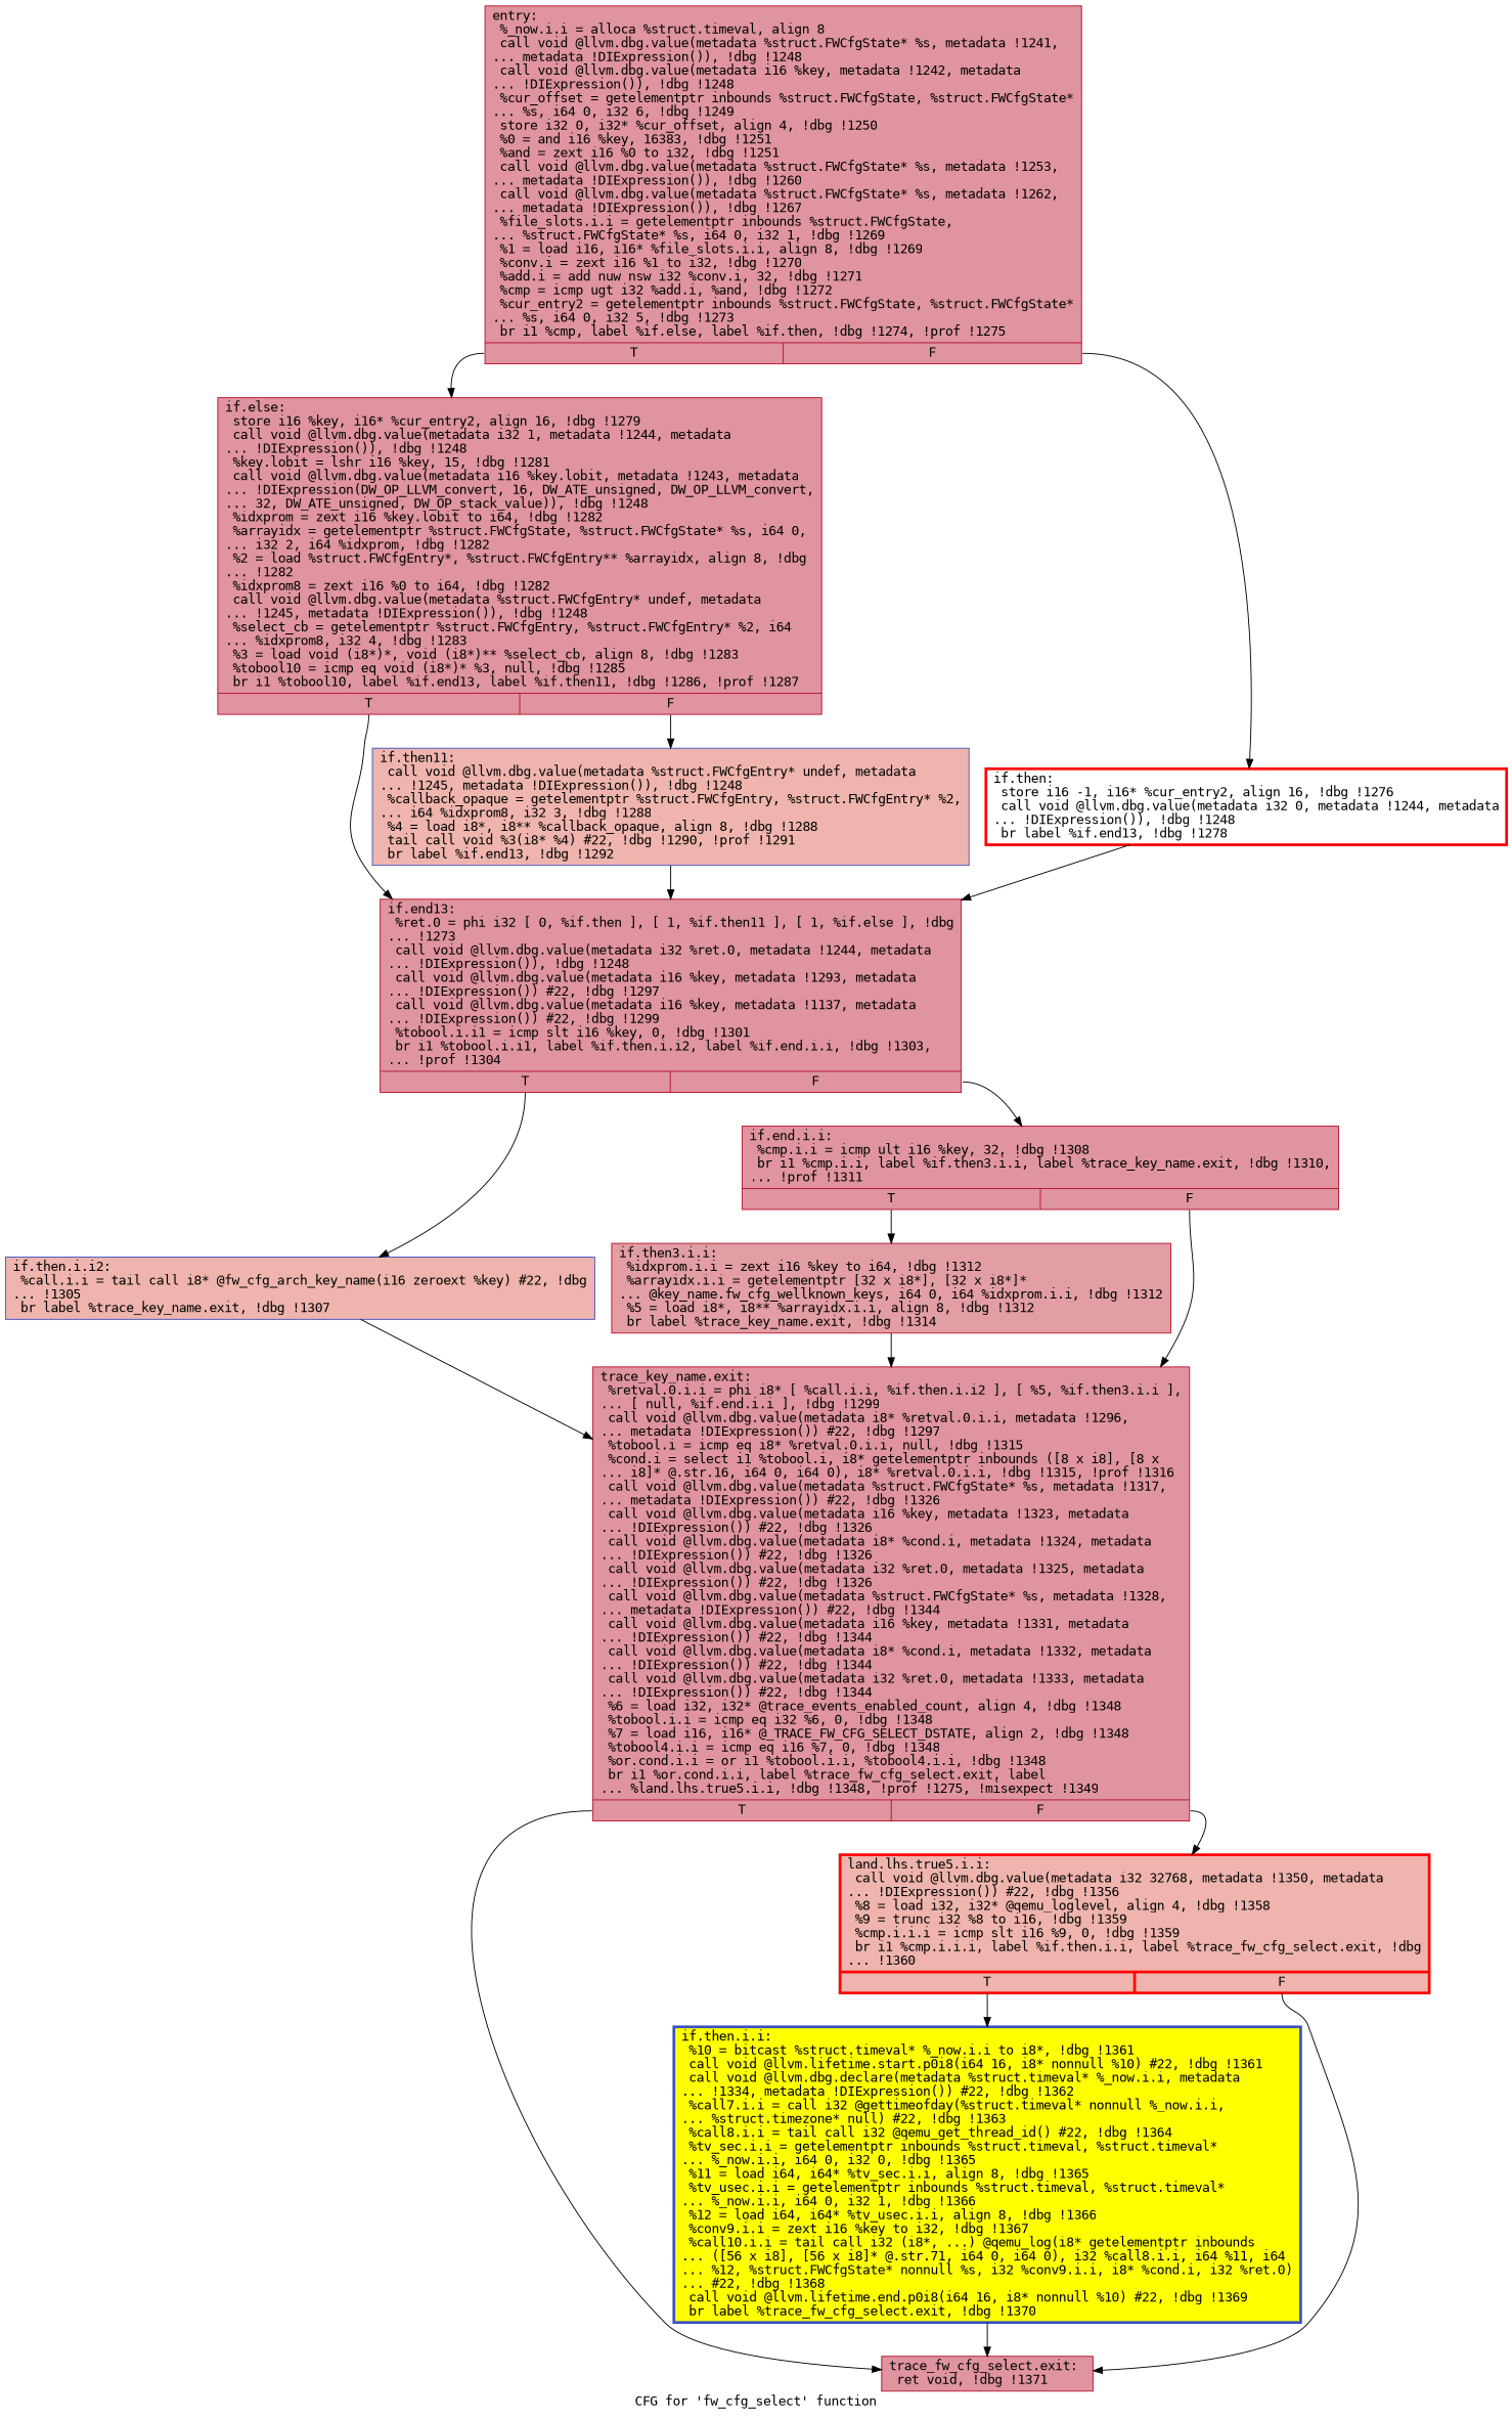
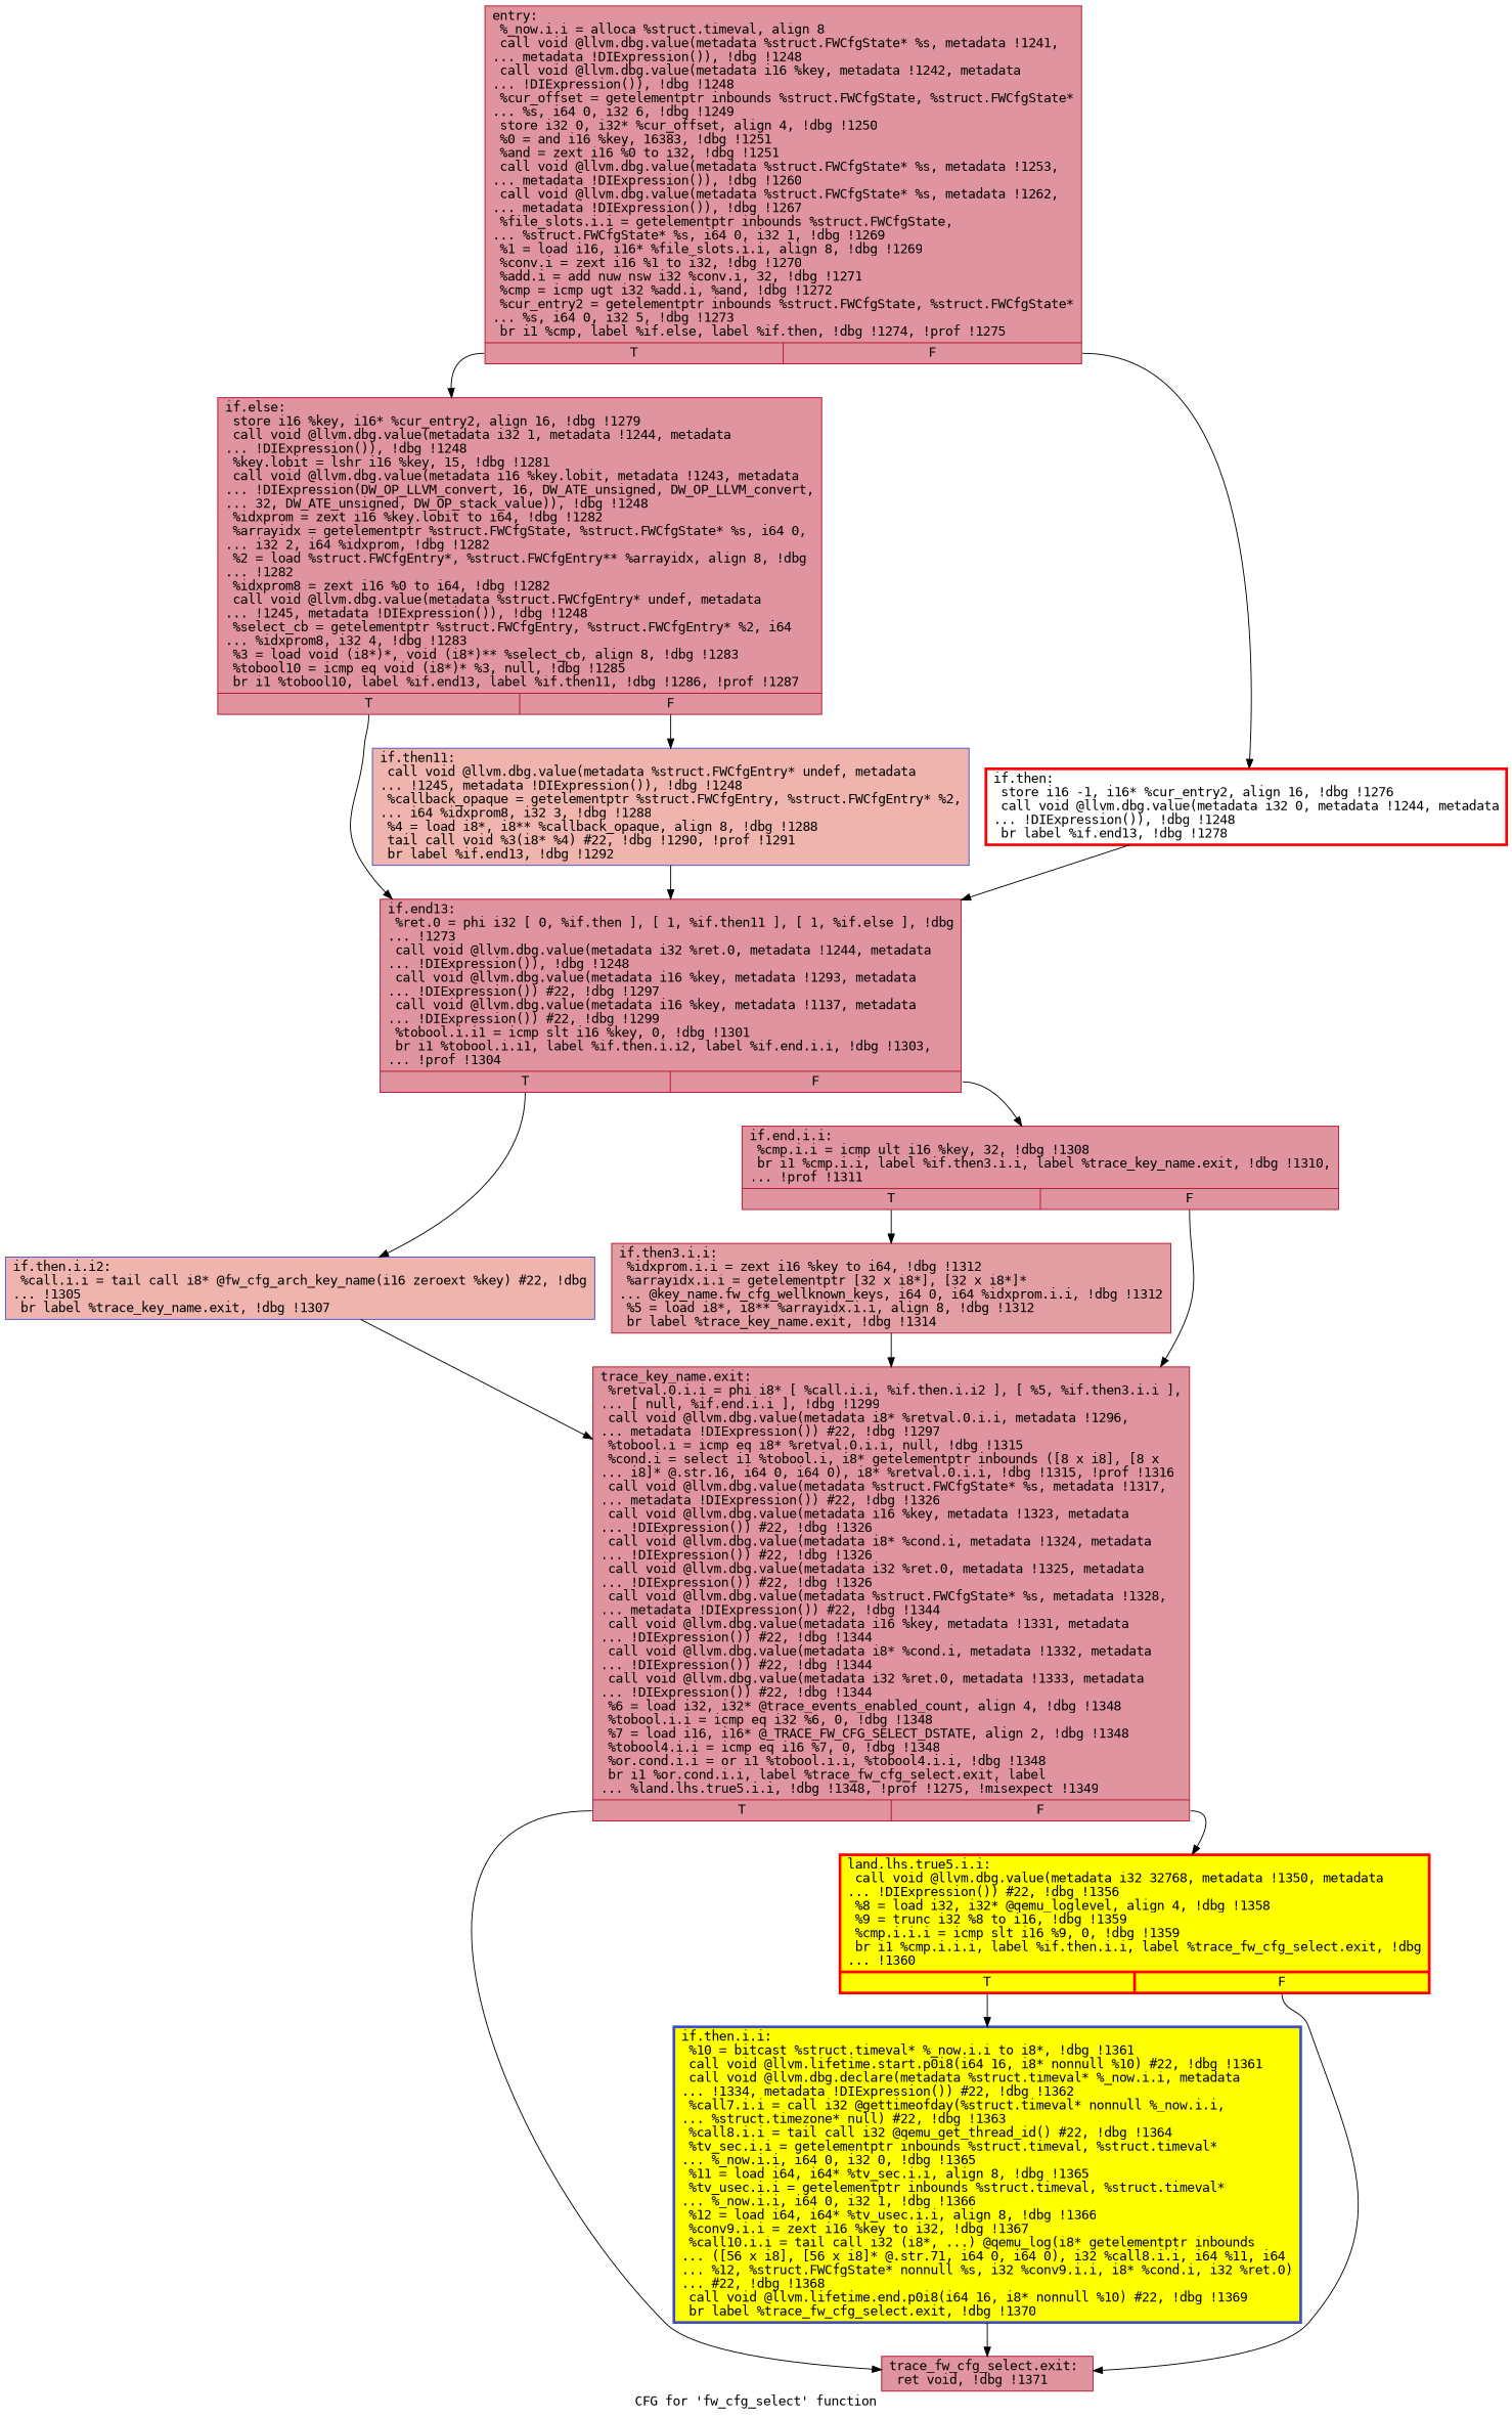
  digraph {
    fontname="DejaVu Sans Mono"
    label="CFG for 'fw_cfg_select' function"
    node [color="#b70d28ff" fillcolor="#b70d2870" fontname="DejaVu Sans Mono" shape=record style=filled]
    edge [fontname="DejaVu Sans Mono" tailport=s0]
    n1 [label="{entry:\l  %_now.i.i = alloca %struct.timeval, align 8\l  call void @llvm.dbg.value(metadata %struct.FWCfgState* %s, metadata !1241,\l... metadata !DIExpression()), !dbg !1248\l  call void @llvm.dbg.value(metadata i16 %key, metadata !1242, metadata\l... !DIExpression()), !dbg !1248\l  %cur_offset = getelementptr inbounds %struct.FWCfgState, %struct.FWCfgState*\l... %s, i64 0, i32 6, !dbg !1249\l  store i32 0, i32* %cur_offset, align 4, !dbg !1250\l  %0 = and i16 %key, 16383, !dbg !1251\l  %and = zext i16 %0 to i32, !dbg !1251\l  call void @llvm.dbg.value(metadata %struct.FWCfgState* %s, metadata !1253,\l... metadata !DIExpression()), !dbg !1260\l  call void @llvm.dbg.value(metadata %struct.FWCfgState* %s, metadata !1262,\l... metadata !DIExpression()), !dbg !1267\l  %file_slots.i.i = getelementptr inbounds %struct.FWCfgState,\l... %struct.FWCfgState* %s, i64 0, i32 1, !dbg !1269\l  %1 = load i16, i16* %file_slots.i.i, align 8, !dbg !1269\l  %conv.i = zext i16 %1 to i32, !dbg !1270\l  %add.i = add nuw nsw i32 %conv.i, 32, !dbg !1271\l  %cmp = icmp ugt i32 %add.i, %and, !dbg !1272\l  %cur_entry2 = getelementptr inbounds %struct.FWCfgState, %struct.FWCfgState*\l... %s, i64 0, i32 5, !dbg !1273\l  br i1 %cmp, label %if.else, label %if.then, !dbg !1274, !prof !1275\l|{<s0>T|<s1>F}}"]
    n2 [label="{if.else:                                          \l  store i16 %key, i16* %cur_entry2, align 16, !dbg !1279\l  call void @llvm.dbg.value(metadata i32 1, metadata !1244, metadata\l... !DIExpression()), !dbg !1248\l  %key.lobit = lshr i16 %key, 15, !dbg !1281\l  call void @llvm.dbg.value(metadata i16 %key.lobit, metadata !1243, metadata\l... !DIExpression(DW_OP_LLVM_convert, 16, DW_ATE_unsigned, DW_OP_LLVM_convert,\l... 32, DW_ATE_unsigned, DW_OP_stack_value)), !dbg !1248\l  %idxprom = zext i16 %key.lobit to i64, !dbg !1282\l  %arrayidx = getelementptr %struct.FWCfgState, %struct.FWCfgState* %s, i64 0,\l... i32 2, i64 %idxprom, !dbg !1282\l  %2 = load %struct.FWCfgEntry*, %struct.FWCfgEntry** %arrayidx, align 8, !dbg\l... !1282\l  %idxprom8 = zext i16 %0 to i64, !dbg !1282\l  call void @llvm.dbg.value(metadata %struct.FWCfgEntry* undef, metadata\l... !1245, metadata !DIExpression()), !dbg !1248\l  %select_cb = getelementptr %struct.FWCfgEntry, %struct.FWCfgEntry* %2, i64\l... %idxprom8, i32 4, !dbg !1283\l  %3 = load void (i8*)*, void (i8*)** %select_cb, align 8, !dbg !1283\l  %tobool10 = icmp eq void (i8*)* %3, null, !dbg !1285\l  br i1 %tobool10, label %if.end13, label %if.then11, !dbg !1286, !prof !1287\l|{<s0>T|<s1>F}}"]
    n3 [color=red label="{if.then:                                          \l  store i16 -1, i16* %cur_entry2, align 16, !dbg !1276\l  call void @llvm.dbg.value(metadata i32 0, metadata !1244, metadata\l... !DIExpression()), !dbg !1248\l  br label %if.end13, !dbg !1278\l}" penwidth=3.0 fillcolor="" style=""]
    n4 [label="{if.end13:                                         \l  %ret.0 = phi i32 [ 0, %if.then ], [ 1, %if.then11 ], [ 1, %if.else ], !dbg\l... !1273\l  call void @llvm.dbg.value(metadata i32 %ret.0, metadata !1244, metadata\l... !DIExpression()), !dbg !1248\l  call void @llvm.dbg.value(metadata i16 %key, metadata !1293, metadata\l... !DIExpression()) #22, !dbg !1297\l  call void @llvm.dbg.value(metadata i16 %key, metadata !1137, metadata\l... !DIExpression()) #22, !dbg !1299\l  %tobool.i.i1 = icmp slt i16 %key, 0, !dbg !1301\l  br i1 %tobool.i.i1, label %if.then.i.i2, label %if.end.i.i, !dbg !1303,\l... !prof !1304\l|{<s0>T|<s1>F}}"]
    n5 [color="#3d50c3ff" fillcolor="#d8564670" label="{if.then11:                                        \l  call void @llvm.dbg.value(metadata %struct.FWCfgEntry* undef, metadata\l... !1245, metadata !DIExpression()), !dbg !1248\l  %callback_opaque = getelementptr %struct.FWCfgEntry, %struct.FWCfgEntry* %2,\l... i64 %idxprom8, i32 3, !dbg !1288\l  %4 = load i8*, i8** %callback_opaque, align 8, !dbg !1288\l  tail call void %3(i8* %4) #22, !dbg !1290, !prof !1291\l  br label %if.end13, !dbg !1292\l}"]
    n6 [color="#3d50c3ff" fillcolor="#d8564670" label="{if.then.i.i2:                                     \l  %call.i.i = tail call i8* @fw_cfg_arch_key_name(i16 zeroext %key) #22, !dbg\l... !1305\l  br label %trace_key_name.exit, !dbg !1307\l}"]
    n7 [label="{if.end.i.i:                                       \l  %cmp.i.i = icmp ult i16 %key, 32, !dbg !1308\l  br i1 %cmp.i.i, label %if.then3.i.i, label %trace_key_name.exit, !dbg !1310,\l... !prof !1311\l|{<s0>T|<s1>F}}"]
    n8 [label="{trace_key_name.exit:                              \l  %retval.0.i.i = phi i8* [ %call.i.i, %if.then.i.i2 ], [ %5, %if.then3.i.i ],\l... [ null, %if.end.i.i ], !dbg !1299\l  call void @llvm.dbg.value(metadata i8* %retval.0.i.i, metadata !1296,\l... metadata !DIExpression()) #22, !dbg !1297\l  %tobool.i = icmp eq i8* %retval.0.i.i, null, !dbg !1315\l  %cond.i = select i1 %tobool.i, i8* getelementptr inbounds ([8 x i8], [8 x\l... i8]* @.str.16, i64 0, i64 0), i8* %retval.0.i.i, !dbg !1315, !prof !1316\l  call void @llvm.dbg.value(metadata %struct.FWCfgState* %s, metadata !1317,\l... metadata !DIExpression()) #22, !dbg !1326\l  call void @llvm.dbg.value(metadata i16 %key, metadata !1323, metadata\l... !DIExpression()) #22, !dbg !1326\l  call void @llvm.dbg.value(metadata i8* %cond.i, metadata !1324, metadata\l... !DIExpression()) #22, !dbg !1326\l  call void @llvm.dbg.value(metadata i32 %ret.0, metadata !1325, metadata\l... !DIExpression()) #22, !dbg !1326\l  call void @llvm.dbg.value(metadata %struct.FWCfgState* %s, metadata !1328,\l... metadata !DIExpression()) #22, !dbg !1344\l  call void @llvm.dbg.value(metadata i16 %key, metadata !1331, metadata\l... !DIExpression()) #22, !dbg !1344\l  call void @llvm.dbg.value(metadata i8* %cond.i, metadata !1332, metadata\l... !DIExpression()) #22, !dbg !1344\l  call void @llvm.dbg.value(metadata i32 %ret.0, metadata !1333, metadata\l... !DIExpression()) #22, !dbg !1344\l  %6 = load i32, i32* @trace_events_enabled_count, align 4, !dbg !1348\l  %tobool.i.i = icmp eq i32 %6, 0, !dbg !1348\l  %7 = load i16, i16* @_TRACE_FW_CFG_SELECT_DSTATE, align 2, !dbg !1348\l  %tobool4.i.i = icmp eq i16 %7, 0, !dbg !1348\l  %or.cond.i.i = or i1 %tobool.i.i, %tobool4.i.i, !dbg !1348\l  br i1 %or.cond.i.i, label %trace_fw_cfg_select.exit, label\l... %land.lhs.true5.i.i, !dbg !1348, !prof !1275, !misexpect !1349\l|{<s0>T|<s1>F}}"]
    n9 [fillcolor="#be242e70" label="{if.then3.i.i:                                     \l  %idxprom.i.i = zext i16 %key to i64, !dbg !1312\l  %arrayidx.i.i = getelementptr [32 x i8*], [32 x i8*]*\l... @key_name.fw_cfg_wellknown_keys, i64 0, i64 %idxprom.i.i, !dbg !1312\l  %5 = load i8*, i8** %arrayidx.i.i, align 8, !dbg !1312\l  br label %trace_key_name.exit, !dbg !1314\l}"]
    n10 [label="{trace_fw_cfg_select.exit:                         \l  ret void, !dbg !1371\l}"]
-   n11 [color=red fillcolor="#d8564670" label="{land.lhs.true5.i.i:                               \l  call void @llvm.dbg.value(metadata i32 32768, metadata !1350, metadata\l... !DIExpression()) #22, !dbg !1356\l  %8 = load i32, i32* @qemu_loglevel, align 4, !dbg !1358\l  %9 = trunc i32 %8 to i16, !dbg !1359\l  %cmp.i.i.i = icmp slt i16 %9, 0, !dbg !1359\l  br i1 %cmp.i.i.i, label %if.then.i.i, label %trace_fw_cfg_select.exit, !dbg\l... !1360\l|{<s0>T|<s1>F}}" penwidth=3.0]
+   n11 [color=red fillcolor=yellow label="{land.lhs.true5.i.i:                               \l  call void @llvm.dbg.value(metadata i32 32768, metadata !1350, metadata\l... !DIExpression()) #22, !dbg !1356\l  %8 = load i32, i32* @qemu_loglevel, align 4, !dbg !1358\l  %9 = trunc i32 %8 to i16, !dbg !1359\l  %cmp.i.i.i = icmp slt i16 %9, 0, !dbg !1359\l  br i1 %cmp.i.i.i, label %if.then.i.i, label %trace_fw_cfg_select.exit, !dbg\l... !1360\l|{<s0>T|<s1>F}}" penwidth=3.0]
    n12 [color="#3d50c3ff" fillcolor=yellow label="{if.then.i.i:                                      \l  %10 = bitcast %struct.timeval* %_now.i.i to i8*, !dbg !1361\l  call void @llvm.lifetime.start.p0i8(i64 16, i8* nonnull %10) #22, !dbg !1361\l  call void @llvm.dbg.declare(metadata %struct.timeval* %_now.i.i, metadata\l... !1334, metadata !DIExpression()) #22, !dbg !1362\l  %call7.i.i = call i32 @gettimeofday(%struct.timeval* nonnull %_now.i.i,\l... %struct.timezone* null) #22, !dbg !1363\l  %call8.i.i = tail call i32 @qemu_get_thread_id() #22, !dbg !1364\l  %tv_sec.i.i = getelementptr inbounds %struct.timeval, %struct.timeval*\l... %_now.i.i, i64 0, i32 0, !dbg !1365\l  %11 = load i64, i64* %tv_sec.i.i, align 8, !dbg !1365\l  %tv_usec.i.i = getelementptr inbounds %struct.timeval, %struct.timeval*\l... %_now.i.i, i64 0, i32 1, !dbg !1366\l  %12 = load i64, i64* %tv_usec.i.i, align 8, !dbg !1366\l  %conv9.i.i = zext i16 %key to i32, !dbg !1367\l  %call10.i.i = tail call i32 (i8*, ...) @qemu_log(i8* getelementptr inbounds\l... ([56 x i8], [56 x i8]* @.str.71, i64 0, i64 0), i32 %call8.i.i, i64 %11, i64\l... %12, %struct.FWCfgState* nonnull %s, i32 %conv9.i.i, i8* %cond.i, i32 %ret.0)\l... #22, !dbg !1368\l  call void @llvm.lifetime.end.p0i8(i64 16, i8* nonnull %10) #22, !dbg !1369\l  br label %trace_fw_cfg_select.exit, !dbg !1370\l}" penwidth=3.0]
    n1 -> n2
    n1 -> n3 [tailport=s1]
    n2 -> n4
    n2 -> n5 [tailport=s1]
    n3 -> n4
    n4 -> n6
    n4 -> n7 [tailport=s1]
    n5 -> n4
    n6 -> n8
    n7 -> n8 [tailport=s1]
    n7 -> n9
    n8 -> n10
    n8 -> n11 [tailport=s1]
    n9 -> n8
    n11 -> n10 [tailport=s1]
    n11 -> n12
    n12 -> n10
  }
